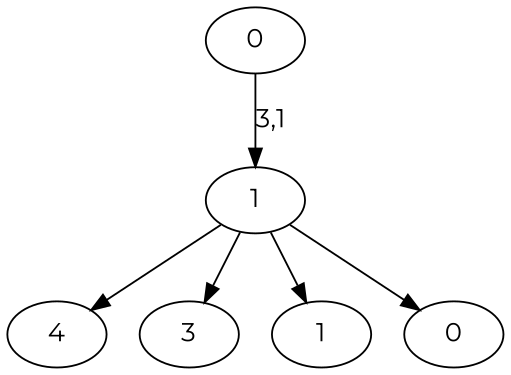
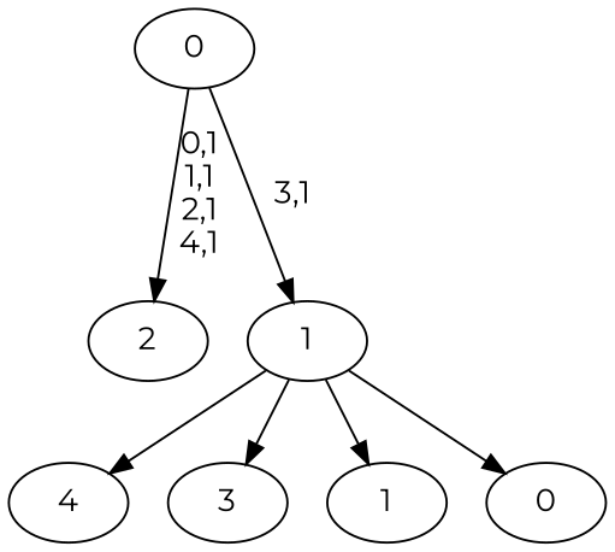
  digraph {
    fontname=Montserrat
    node [fontname=Montserrat]
    edge [fontname=Montserrat]
    n1 [label=4]
    n2 [label=3]
+   n3 [label=2]
    n4 [label=1]
    n5 [label=0]
    1
    0
    1 -> n1
    1 -> n2
    1 -> n4
    1 -> n5
+   0 -> n3 [label="0,1\n1,1\n2,1\n4,1"]
    0 -> 1 [label="3,1"]
  }
